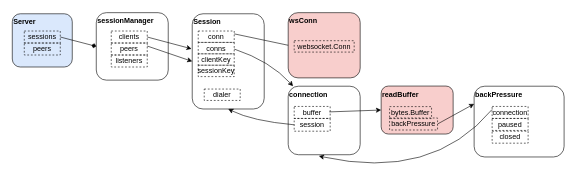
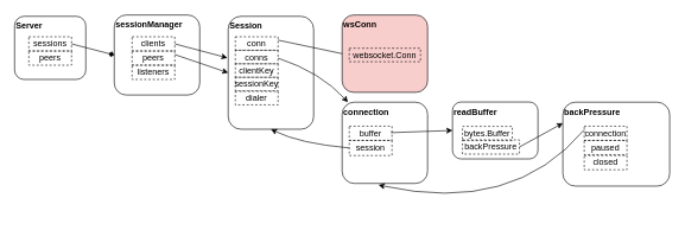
  <mxCell id="0" />
  <mxCell id="1" parent="0" />
- <mxCell id="2" value="&lt;div style=&quot;&quot;&gt;&lt;span style=&quot;background-color: initial;&quot;&gt;&lt;b&gt;Server&lt;/b&gt;&lt;/span&gt;&lt;/div&gt;" style="rounded=1;whiteSpace=wrap;html=1;verticalAlign=top;align=left;fillColor=#dae8fc;" vertex="1" parent="1"><mxGeometry x="20" y="22.25" width="100" height="88.75" as="geometry" /></mxCell>
+ <mxCell id="2" value="&lt;div style=&quot;&quot;&gt;&lt;span style=&quot;background-color: initial;&quot;&gt;&lt;b&gt;Server&lt;/b&gt;&lt;/span&gt;&lt;/div&gt;" style="rounded=1;whiteSpace=wrap;html=1;verticalAlign=top;align=left;" vertex="1" parent="1"><mxGeometry x="20" y="22.25" width="100" height="88.75" as="geometry" /></mxCell>
  <mxCell id="3" value="&lt;b&gt;Session&lt;/b&gt;" style="rounded=1;whiteSpace=wrap;html=1;align=left;verticalAlign=top;" vertex="1" parent="1"><mxGeometry x="320" y="22.25" width="120" height="158.75" as="geometry" /></mxCell>
  <mxCell id="4" value="&lt;b&gt;sessionManager&lt;br&gt;&lt;/b&gt;" style="rounded=1;whiteSpace=wrap;html=1;align=left;verticalAlign=top;" vertex="1" parent="1"><mxGeometry x="160" y="20.38" width="120" height="112.5" as="geometry" /></mxCell>
  <mxCell id="5" value="" style="endArrow=classic;html=1;rounded=0;exitX=1;exitY=0.5;exitDx=0;exitDy=0;entryX=-0.009;entryY=0.368;entryDx=0;entryDy=0;entryPerimeter=0;" edge="1" parent="1" source="20" target="3"><mxGeometry width="50" height="50" relative="1" as="geometry"><mxPoint x="210" y="121" as="sourcePoint" /><mxPoint x="260" y="71" as="targetPoint" /></mxGeometry></mxCell>
  <mxCell id="6" value="" style="endArrow=classic;html=1;rounded=0;exitX=1;exitY=0.25;exitDx=0;exitDy=0;entryX=0;entryY=0.5;entryDx=0;entryDy=0;" edge="1" parent="1" source="21" target="3"><mxGeometry width="50" height="50" relative="1" as="geometry"><mxPoint x="210" y="131" as="sourcePoint" /><mxPoint x="260" y="81" as="targetPoint" /></mxGeometry></mxCell>
  <mxCell id="7" value="" style="endArrow=diamond;html=1;rounded=0;exitX=1;exitY=0.5;exitDx=0;exitDy=0;entryX=0;entryY=0.5;entryDx=0;entryDy=0;" edge="1" parent="1" source="18" target="4"><mxGeometry width="50" height="50" relative="1" as="geometry"><mxPoint x="135" y="122.25" as="sourcePoint" /><mxPoint x="170" y="71" as="targetPoint" /></mxGeometry></mxCell>
  <mxCell id="8" value="&lt;b&gt;wsConn&lt;/b&gt;" style="rounded=1;whiteSpace=wrap;html=1;align=left;verticalAlign=top;fillColor=#f8cecc;" vertex="1" parent="1"><mxGeometry x="480" y="20.38" width="120" height="108.75" as="geometry" /></mxCell>
  <mxCell id="9" value="" style="endArrow=none;html=1;rounded=0;entryX=0;entryY=0.5;entryDx=0;entryDy=0;exitX=1;exitY=0.25;exitDx=0;exitDy=0;" edge="1" parent="1" source="23" target="8"><mxGeometry width="50" height="50" relative="1" as="geometry"><mxPoint x="420" y="91.25" as="sourcePoint" /><mxPoint x="470" y="41.25" as="targetPoint" /></mxGeometry></mxCell>
  <mxCell id="10" value="&lt;b&gt;connection&lt;/b&gt;" style="rounded=1;whiteSpace=wrap;html=1;align=left;verticalAlign=top;" vertex="1" parent="1"><mxGeometry x="480" y="143" width="120" height="114.25" as="geometry" /></mxCell>
  <mxCell id="11" value="" style="endArrow=classic;html=1;exitX=1;exitY=0.579;exitDx=0;exitDy=0;exitPerimeter=0;curved=1;" edge="1" parent="1" source="24" target="10"><mxGeometry width="50" height="50" relative="1" as="geometry"><mxPoint x="520" y="401" as="sourcePoint" /><mxPoint x="570" y="351" as="targetPoint" /><Array as="points"><mxPoint x="450" y="101" /></Array></mxGeometry></mxCell>
- <mxCell id="12" value="&lt;b&gt;readBuffer&lt;/b&gt;" style="rounded=1;whiteSpace=wrap;html=1;align=left;verticalAlign=top;fillColor=#f8cecc;" vertex="1" parent="1"><mxGeometry x="635" y="142.75" width="120" height="80" as="geometry" /></mxCell>
+ <mxCell id="12" value="&lt;b&gt;readBuffer&lt;/b&gt;" style="rounded=1;whiteSpace=wrap;html=1;align=left;verticalAlign=top;" vertex="1" parent="1"><mxGeometry x="635" y="142.75" width="120" height="80" as="geometry" /></mxCell>
  <mxCell id="13" value="&lt;b&gt;backPressure&lt;/b&gt;" style="rounded=1;whiteSpace=wrap;html=1;align=left;verticalAlign=top;" vertex="1" parent="1"><mxGeometry x="790" y="143" width="150" height="118" as="geometry" /></mxCell>
  <mxCell id="14" value="" style="endArrow=classic;html=1;rounded=0;entryX=0;entryY=0.5;entryDx=0;entryDy=0;exitX=0.571;exitY=0.375;exitDx=0;exitDy=0;exitPerimeter=0;" edge="1" parent="1" source="10" target="12"><mxGeometry width="50" height="50" relative="1" as="geometry"><mxPoint x="620" y="242.25" as="sourcePoint" /><mxPoint x="670" y="192.25" as="targetPoint" /></mxGeometry></mxCell>
  <mxCell id="15" value="" style="endArrow=classic;html=1;exitX=0;exitY=0.5;exitDx=0;exitDy=0;entryX=0.5;entryY=1;entryDx=0;entryDy=0;curved=1;" edge="1" parent="1" source="29" target="3"><mxGeometry width="50" height="50" relative="1" as="geometry"><mxPoint x="430" y="323.5" as="sourcePoint" /><mxPoint x="480" y="273.5" as="targetPoint" /><Array as="points"><mxPoint x="420" y="201" /></Array></mxGeometry></mxCell>
  <mxCell id="16" value="" style="endArrow=classic;html=1;rounded=0;exitX=1;exitY=0.5;exitDx=0;exitDy=0;entryX=0;entryY=0.25;entryDx=0;entryDy=0;" edge="1" parent="1" source="33" target="13"><mxGeometry width="50" height="50" relative="1" as="geometry"><mxPoint x="810" y="262.25" as="sourcePoint" /><mxPoint x="860" y="212.25" as="targetPoint" /></mxGeometry></mxCell>
  <mxCell id="17" value="" style="endArrow=classic;html=1;entryX=0.426;entryY=1.019;entryDx=0;entryDy=0;entryPerimeter=0;exitX=0;exitY=0.25;exitDx=0;exitDy=0;curved=1;" edge="1" parent="1" source="34" target="10"><mxGeometry width="50" height="50" relative="1" as="geometry"><mxPoint x="790" y="271" as="sourcePoint" /><mxPoint x="550" y="282.25" as="targetPoint" /><Array as="points"><mxPoint x="720" y="301" /></Array></mxGeometry></mxCell>
  <mxCell id="18" value="sessions" style="text;html=1;strokeColor=default;fillColor=none;align=center;verticalAlign=middle;whiteSpace=wrap;rounded=0;dashed=1;" vertex="1" parent="1"><mxGeometry x="40" y="51" width="60" height="20" as="geometry" /></mxCell>
  <mxCell id="19" value="peers" style="text;html=1;strokeColor=default;fillColor=none;align=center;verticalAlign=middle;whiteSpace=wrap;rounded=0;dashed=1;" vertex="1" parent="1"><mxGeometry x="40" y="71" width="60" height="20" as="geometry" /></mxCell>
  <mxCell id="20" value="clients" style="text;html=1;strokeColor=default;fillColor=none;align=center;verticalAlign=middle;whiteSpace=wrap;rounded=0;dashed=1;" vertex="1" parent="1"><mxGeometry x="185" y="51" width="60" height="20" as="geometry" /></mxCell>
  <mxCell id="21" value="peers" style="text;html=1;strokeColor=default;fillColor=none;align=center;verticalAlign=middle;whiteSpace=wrap;rounded=0;dashed=1;" vertex="1" parent="1"><mxGeometry x="185" y="71" width="60" height="20" as="geometry" /></mxCell>
  <mxCell id="22" value="listeners" style="text;html=1;strokeColor=default;fillColor=none;align=center;verticalAlign=middle;whiteSpace=wrap;rounded=0;dashed=1;" vertex="1" parent="1"><mxGeometry x="185" y="91" width="60" height="20" as="geometry" /></mxCell>
  <mxCell id="23" value="conn" style="text;html=1;strokeColor=default;fillColor=none;align=center;verticalAlign=middle;whiteSpace=wrap;rounded=0;dashed=1;" vertex="1" parent="1"><mxGeometry x="330" y="51" width="60" height="19" as="geometry" /></mxCell>
  <mxCell id="24" value="conns" style="text;html=1;strokeColor=default;fillColor=none;align=center;verticalAlign=middle;whiteSpace=wrap;rounded=0;dashed=1;" vertex="1" parent="1"><mxGeometry x="330" y="70" width="60" height="19" as="geometry" /></mxCell>
  <mxCell id="25" value="clientKey" style="text;html=1;strokeColor=default;fillColor=none;align=center;verticalAlign=middle;whiteSpace=wrap;rounded=0;dashed=1;" vertex="1" parent="1"><mxGeometry x="330" y="89" width="60" height="19" as="geometry" /></mxCell>
  <mxCell id="26" value="sessionKey" style="text;html=1;strokeColor=default;fillColor=none;align=center;verticalAlign=middle;whiteSpace=wrap;rounded=0;dashed=1;" vertex="1" parent="1"><mxGeometry x="330" y="108" width="60" height="19" as="geometry" /></mxCell>
- <mxCell id="27" value="dialer" style="text;html=1;strokeColor=default;fillColor=none;align=center;verticalAlign=middle;whiteSpace=wrap;rounded=0;dashed=1;" vertex="1" parent="1"><mxGeometry x="340" y="147.75" width="60" height="19" as="geometry" /></mxCell>
+ <mxCell id="27" value="dialer" style="text;html=1;strokeColor=default;fillColor=none;align=center;verticalAlign=middle;whiteSpace=wrap;rounded=0;dashed=1;" vertex="1" parent="1"><mxGeometry x="330" y="127.75" width="60" height="19" as="geometry" /></mxCell>
  <mxCell id="28" value="websocket.Conn" style="text;html=1;strokeColor=default;fillColor=none;align=center;verticalAlign=middle;whiteSpace=wrap;rounded=0;dashed=1;" vertex="1" parent="1"><mxGeometry x="490" y="67.13" width="100" height="19" as="geometry" /></mxCell>
  <mxCell id="29" value="session" style="text;html=1;strokeColor=default;fillColor=none;align=center;verticalAlign=middle;whiteSpace=wrap;rounded=0;dashed=1;" vertex="1" parent="1"><mxGeometry x="490" y="196.75" width="60" height="21.25" as="geometry" /></mxCell>
  <mxCell id="30" value="buffer" style="text;html=1;strokeColor=default;fillColor=none;align=center;verticalAlign=middle;whiteSpace=wrap;rounded=0;dashed=1;" vertex="1" parent="1"><mxGeometry x="490" y="176.75" width="60" height="20" as="geometry" /></mxCell>
  <mxCell id="31" style="edgeStyle=orthogonalEdgeStyle;rounded=0;orthogonalLoop=1;jettySize=auto;html=1;exitX=0.5;exitY=1;exitDx=0;exitDy=0;" edge="1" parent="1" source="28" target="28"><mxGeometry relative="1" as="geometry" /></mxCell>
  <mxCell id="32" value="bytes.Buffer" style="text;html=1;strokeColor=default;fillColor=none;align=center;verticalAlign=middle;whiteSpace=wrap;rounded=0;dashed=1;" vertex="1" parent="1"><mxGeometry x="649" y="177" width="70" height="20" as="geometry" /></mxCell>
  <mxCell id="33" value="backPressure" style="text;html=1;strokeColor=default;fillColor=none;align=center;verticalAlign=middle;whiteSpace=wrap;rounded=0;dashed=1;" vertex="1" parent="1"><mxGeometry x="649" y="196" width="80" height="20" as="geometry" /></mxCell>
  <mxCell id="34" value="connection" style="text;html=1;strokeColor=default;fillColor=none;align=center;verticalAlign=middle;whiteSpace=wrap;rounded=0;dashed=1;" vertex="1" parent="1"><mxGeometry x="820" y="176.75" width="60" height="20" as="geometry" /></mxCell>
  <mxCell id="35" value="paused" style="text;html=1;strokeColor=default;fillColor=none;align=center;verticalAlign=middle;whiteSpace=wrap;rounded=0;dashed=1;" vertex="1" parent="1"><mxGeometry x="820" y="196.75" width="60" height="20" as="geometry" /></mxCell>
  <mxCell id="36" value="closed" style="text;html=1;strokeColor=default;fillColor=none;align=center;verticalAlign=middle;whiteSpace=wrap;rounded=0;dashed=1;" vertex="1" parent="1"><mxGeometry x="820" y="218" width="60" height="20" as="geometry" /></mxCell>
